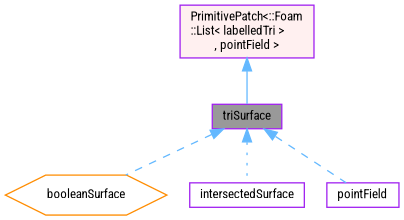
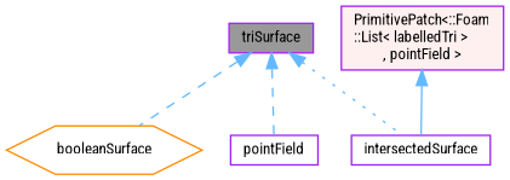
  digraph {
    fontname="Roboto Condensed"
    node [color=purple fillcolor=white fontname="Roboto Condensed" fontsize=10 shape=box style=filled]
    edge [color=steelblue1 dir=back fontname="Roboto Condensed" fontsize=10 labelfontname=Helvetica labelfontsize=10 style=dashed]
    n1 [fillcolor=grey60 fontcolor=black height=0.2 label=triSurface width=0.4]
    n2 [color=darkorange height=0.2 label=booleanSurface shape=hexagon width=0.4]
    n3 [height=0.2 label=intersectedSurface width=0.4]
    n4 [height=0.2 label=pointField width=0.4]
    n5 [fillcolor="#FFF0F0" height=0.2 label="PrimitivePatch\<::Foam\l::List\< labelledTri \>\l, pointField \>" width=0.4]
    n1 -> n2
    n1 -> n3 [style=dotted]
    n1 -> n4
-   n5 -> n1 [style=solid]
+   n5 -> n3 [style=solid]
  }
